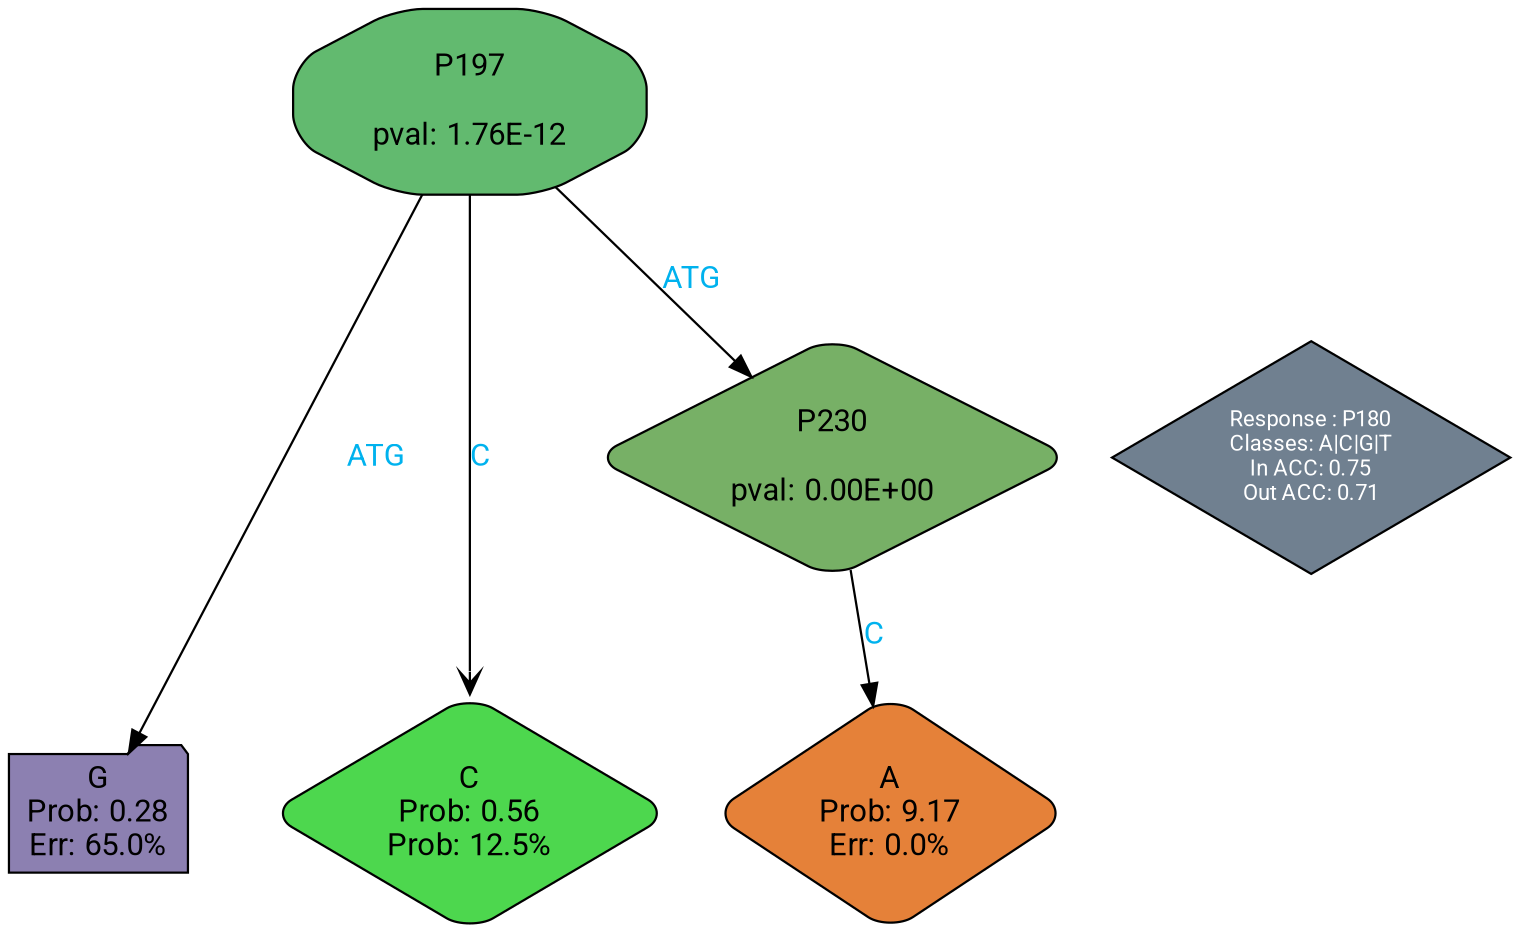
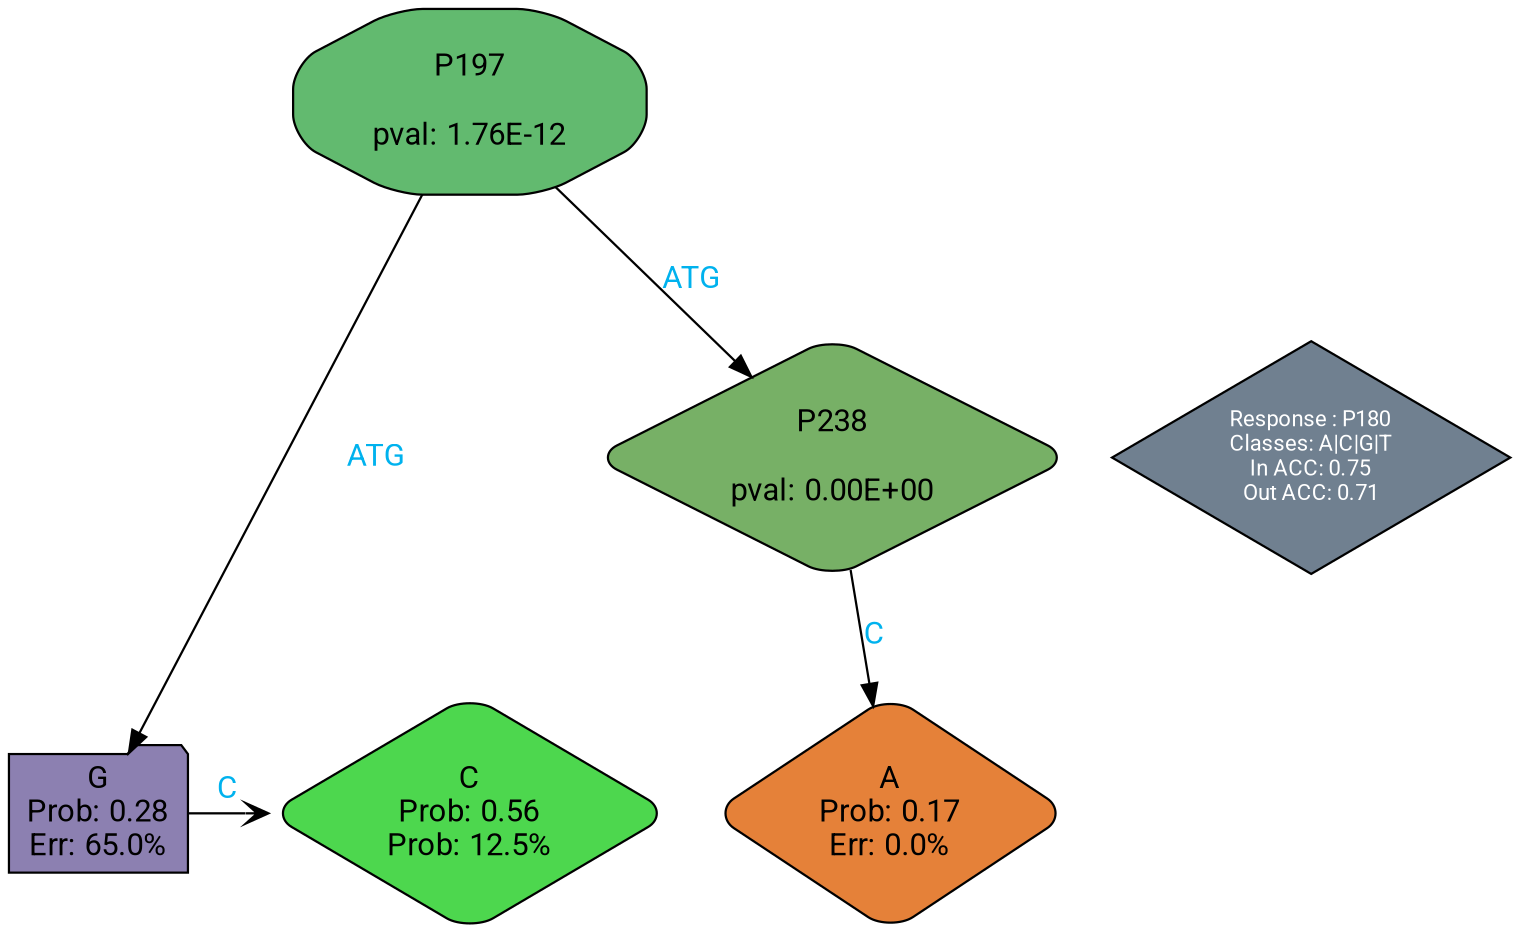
  digraph {
    fontname=Roboto
    ranksep=equally
    splines=polylines
    node [color=black fontname=Roboto shape=diamond style="filled, rounded"]
    edge [arrowhead=normal fontcolor=deepskyblue2 fontname=Roboto]
    n1 [fillcolor="#8c80b1" label="G\nProb: 0.28\nErr: 65.0%" shape=folder]
    n2 [fillcolor="#4dd74e" label="C\nProb: 0.56\nProb: 12.5%"]
-   n3 [fillcolor="#e58139" label="A\nProb: 9.17\nErr: 0.0%"]
+   n3 [fillcolor="#e58139" label="A\nProb: 0.17\nErr: 0.0%"]
    n4 [align=left fillcolor=slategray fontcolor=white fontsize=10 label="Response : P180\nClasses: A|C|G|T\nIn ACC: 0.75\nOut ACC: 0.71\n" style=filled]
-   n5 [fillcolor="#77b066" label="P230\n\npval: 0.00E+00"]
+   n5 [fillcolor="#77b066" label="P238\n\npval: 0.00E+00"]
    n6 [fillcolor="#62ba6f" label="P197\n\npval: 1.76E-12" shape=octagon]
    subgraph sub_1 {
      rank=same
      n1
      n2
      n3
    }
    subgraph sub_2 {
      rank=same
      n4
      n5
    }
    n5 -> n3 [label=C]
    n6 -> n1 [label=ATG]
-   n6 -> n2 [arrowhead=vee label=C]
+   n1 -> n2 [arrowhead=vee label=C]
    n6 -> n5 [label=ATG]
  }
